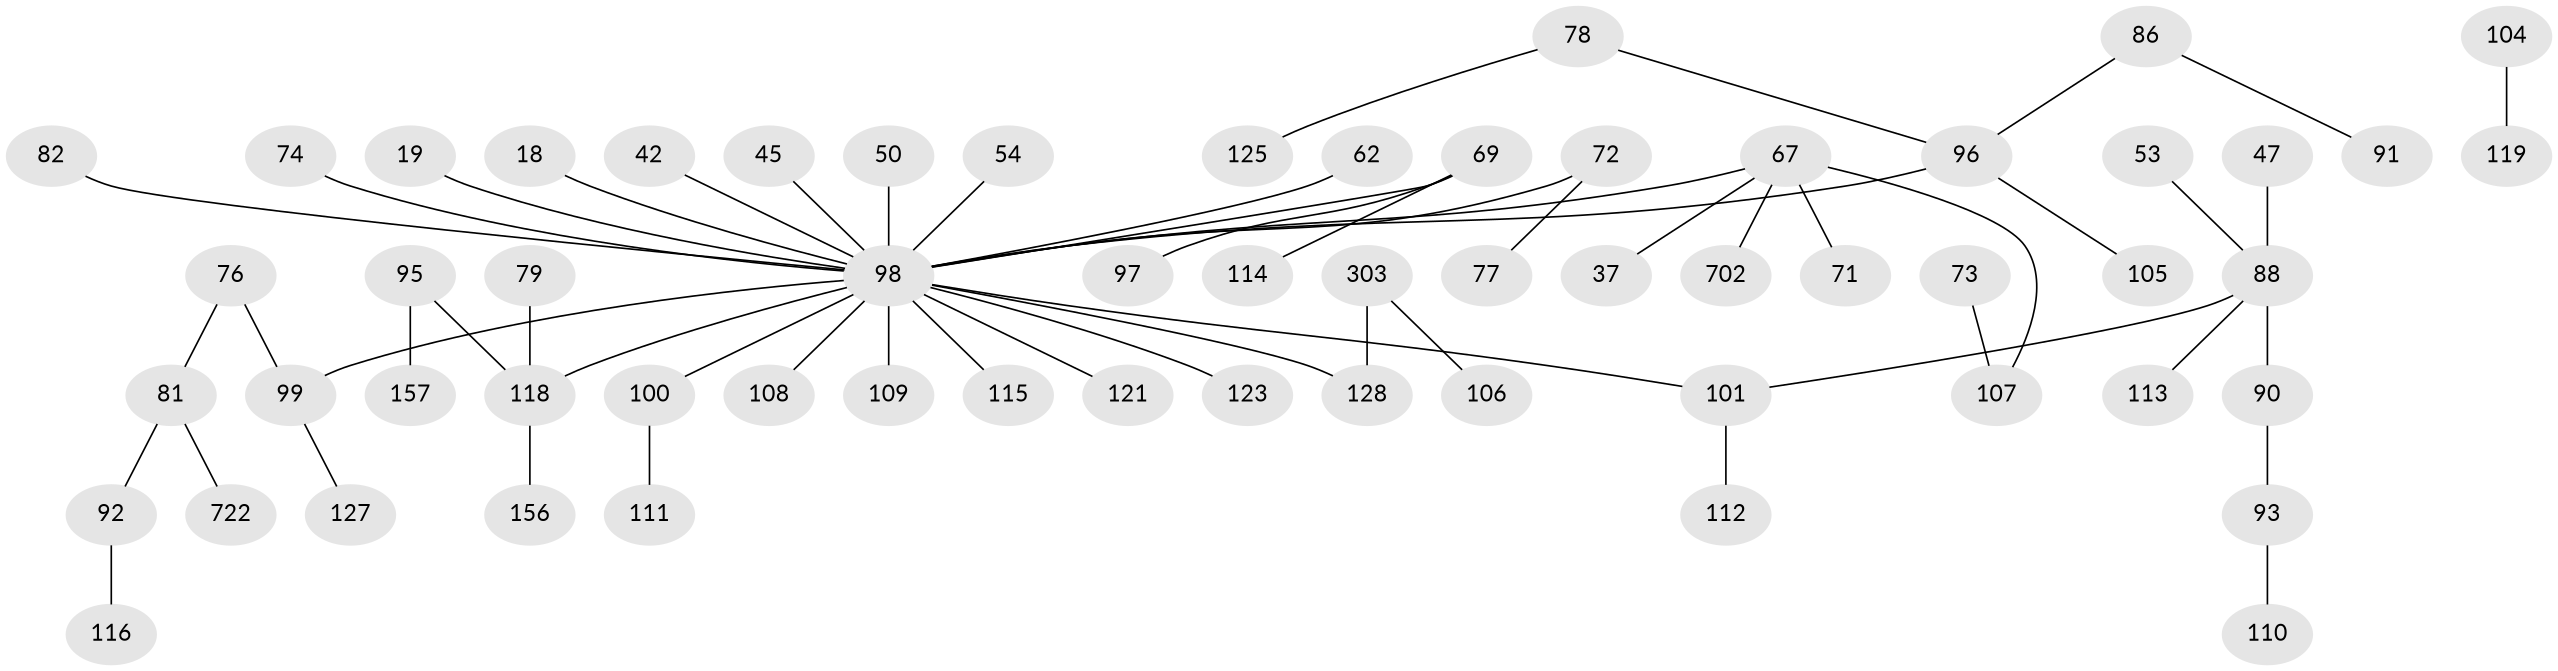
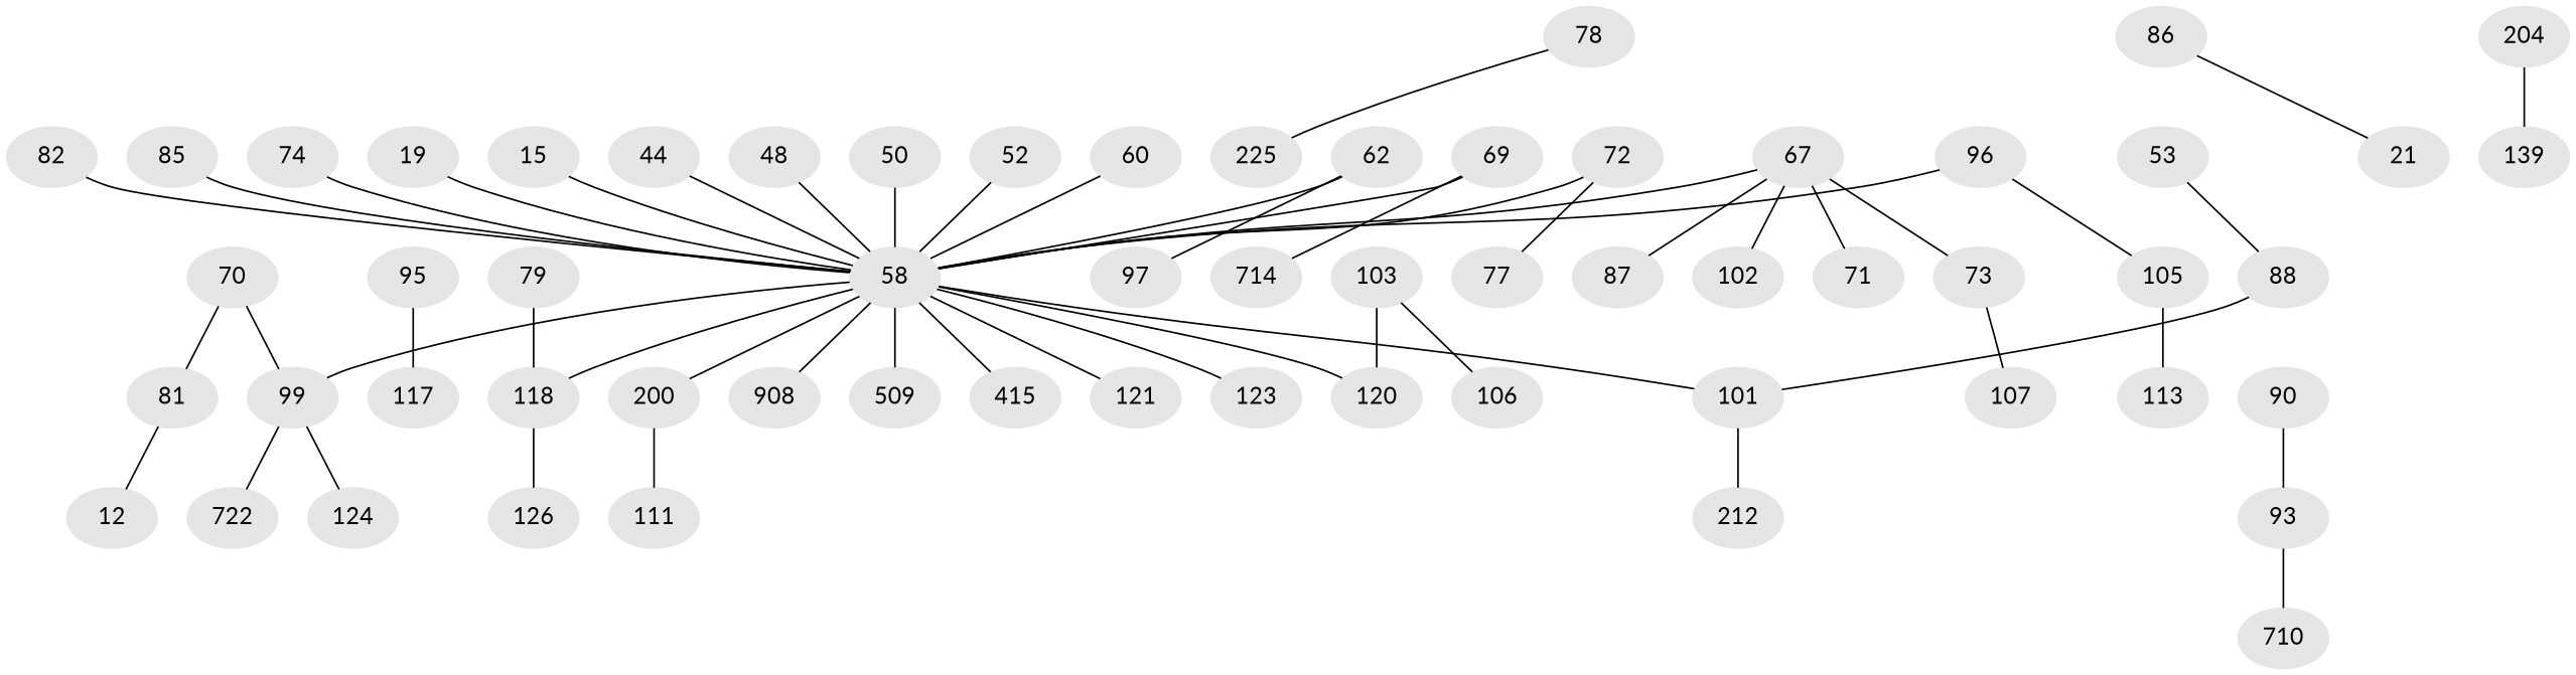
  graph {
    fontname=Lato
    node [color=gray90 fontname=Lato style=filled]
    edge [fontname=Lato]
-   98 [super="+51+83"]
+   98 [super="+51+83" label=58]
    99 [super="+33"]
    118 [super="+76"]
-   100 [super="+36"]
+   100 [super="+36" label=200]
    101
-   108
-   109
-   115
-   120 [super="+65" label=128]
+   108 [label=908]
+   109 [label=509]
+   115 [label=415]
+   120 [super="+65"]
    121
    123
    n12 [label=19]
-   18
-   44 [label=42]
+   18 [label=15]
+   44
    88 [super="+30+68"]
    90
    113
-   47
-   48 [label=45]
+   48
    50
    53
-   54
+   54 [label=52]
+   60
    62
    97
    67 [super="+41+61+57"]
    71
    73
-   87 [label=37]
-   102 [label=702]
+   87
+   102
    107
    69
-   114
-   70 [label=76]
+   114 [label=714]
+   70
    81
-   92
+   92 [label=12]
    n37 [label=722]
-   124 [label=127]
+   124
    72
    77
    96 [super="+58"]
    105
    78
-   125
-   126 [label=156]
+   125 [label=225]
+   126
    79
-   116
    82
+   85
    86
-   91
+   91 [label=21]
    93
-   104
-   119
-   110
+   104 [label=204]
+   119 [label=139]
+   110 [label=710]
    n56 [label=74]
    95
-   117 [label=157]
+   117
    111
-   112
-   103 [label=303]
+   112 [label=212]
+   103
    106
    98 -- 99
    98 -- 118
    98 -- 100
    98 -- 101
    98 -- 108
    98 -- 109
    98 -- 115
    98 -- 120
    98 -- 121
    98 -- 123
-   81 -- n37
+   99 -- n37
    99 -- 124
    118 -- 126
    100 -- 111
    101 -- 112
    n12 -- 98
    18 -- 98
    44 -- 98
    88 -- 101
-   88 -- 90
-   88 -- 113
+   105 -- 113
    90 -- 93
-   47 -- 88
    48 -- 98
    50 -- 98
    53 -- 88
    54 -- 98
+   60 -- 98
    62 -- 98
-   69 -- 97
+   62 -- 97
    67 -- 98
    67 -- 71
-   67 -- 107
+   67 -- 73
    67 -- 87
    67 -- 102
    73 -- 107
    69 -- 98
    69 -- 114
    70 -- 99
    70 -- 81
    81 -- 92
-   92 -- 116
    72 -- 98
    72 -- 77
    96 -- 98
    96 -- 105
-   78 -- 96
    78 -- 125
    79 -- 118
    82 -- 98
-   86 -- 96
+   85 -- 98
    86 -- 91
    93 -- 110
    104 -- 119
    n56 -- 98
-   95 -- 118
    95 -- 117
    103 -- 120
    103 -- 106
  }
